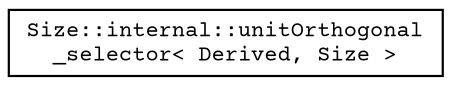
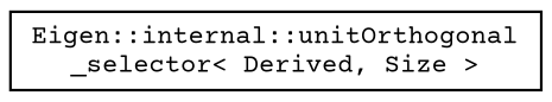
  digraph {
    rankdir=LR
    fontname="Courier Prime"
-   n1 [color=black fillcolor=white fontname="Courier Prime" fontsize=10 height=0.2 label="Size::internal::unitOrthogonal\l_selector\< Derived, Size \>" shape=record style=filled width=0.4]
+   n1 [color=black fillcolor=white fontname="Courier Prime" fontsize=10 height=0.2 label="Eigen::internal::unitOrthogonal\l_selector\< Derived, Size \>" shape=record style=filled width=0.4]
  }
